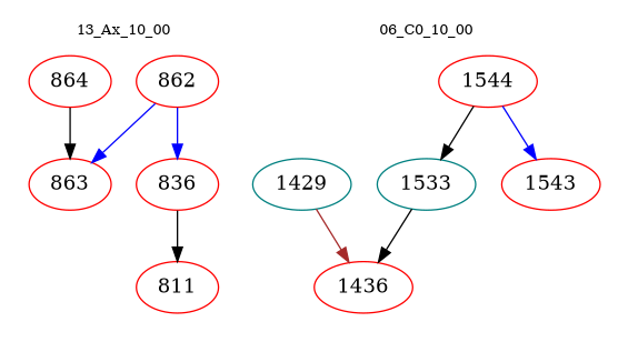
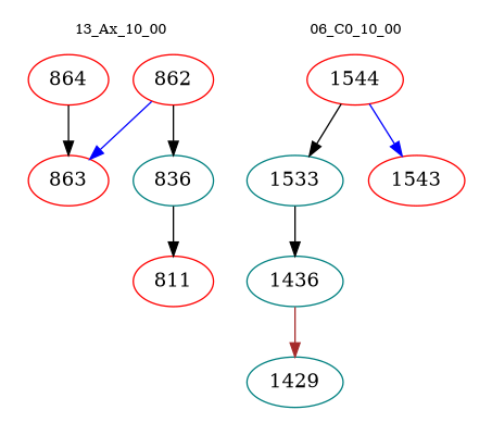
  digraph {
    fontname="DejaVu Serif"
    node [color=red fontname="DejaVu Serif"]
    edge [color=black fontname="DejaVu Serif"]
    n1 [label=862]
-   n2 [label=836]
+   n2 [color=teal label=836]
    n3 [label=863]
    n4 [label=811]
    n5 [label=864]
    n6 [color=teal label=1533]
-   n7 [label=1436]
+   n7 [color=teal label=1436]
    n8 [label=1544]
    n9 [color=teal label=1429]
    n10 [label=1543]
    subgraph cluster_1 {
      color=white
      fontsize=10
      label="13_Ax_10_00"
      n1
      n2
      n3
      n4
      n5
    }
    subgraph cluster_2 {
      color=white
      fontsize=10
      label="06_C0_10_00"
      n6
      n7
      n8
      n9
      n10
    }
-   n1 -> n2 [color=blue]
+   n1 -> n2
    n1 -> n3 [color=blue]
    n2 -> n4
    n5 -> n3
    n6 -> n7
-   n9 -> n7 [color=brown]
+   n7 -> n9 [color=brown]
    n8 -> n6
    n8 -> n10 [color=blue]
  }
